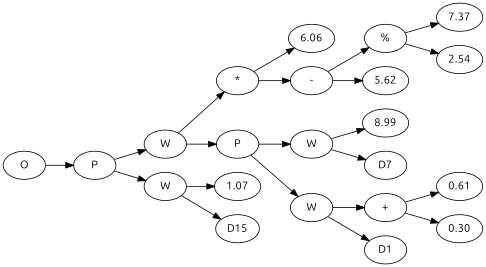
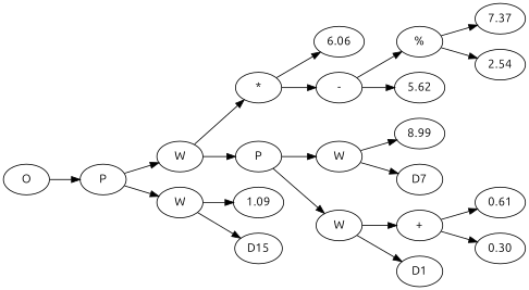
  digraph {
    fontname=Ubuntu
    rankdir=LR
    node [fontname=Ubuntu]
    edge [fontname=Ubuntu]
    n1 [label=O]
    n2 [label=P]
    n3 [label=W]
    n4 [label=W]
    n5 [label="*"]
    n6 [label=P]
-   n7 [label=1.07]
+   n7 [label=1.09]
    n8 [label=D15]
    n9 [label=6.06]
    n10 [label="-"]
    n11 [label=W]
    n12 [label=W]
    n13 [label="%"]
    n14 [label=5.62]
    n15 [label=7.37]
    n16 [label=2.54]
    n17 [label=8.99]
    n18 [label=D7]
    n19 [label="+"]
    n20 [label=D1]
    n21 [label=0.61]
    n22 [label=0.30]
    n1 -> n2
    n2 -> n3
    n2 -> n4
    n3 -> n5
    n3 -> n6
    n4 -> n7
    n4 -> n8
    n5 -> n9
    n5 -> n10
    n6 -> n11
    n6 -> n12
    n10 -> n13
    n10 -> n14
    n11 -> n17
    n11 -> n18
    n12 -> n19
    n12 -> n20
    n13 -> n15
    n13 -> n16
    n19 -> n21
    n19 -> n22
  }
